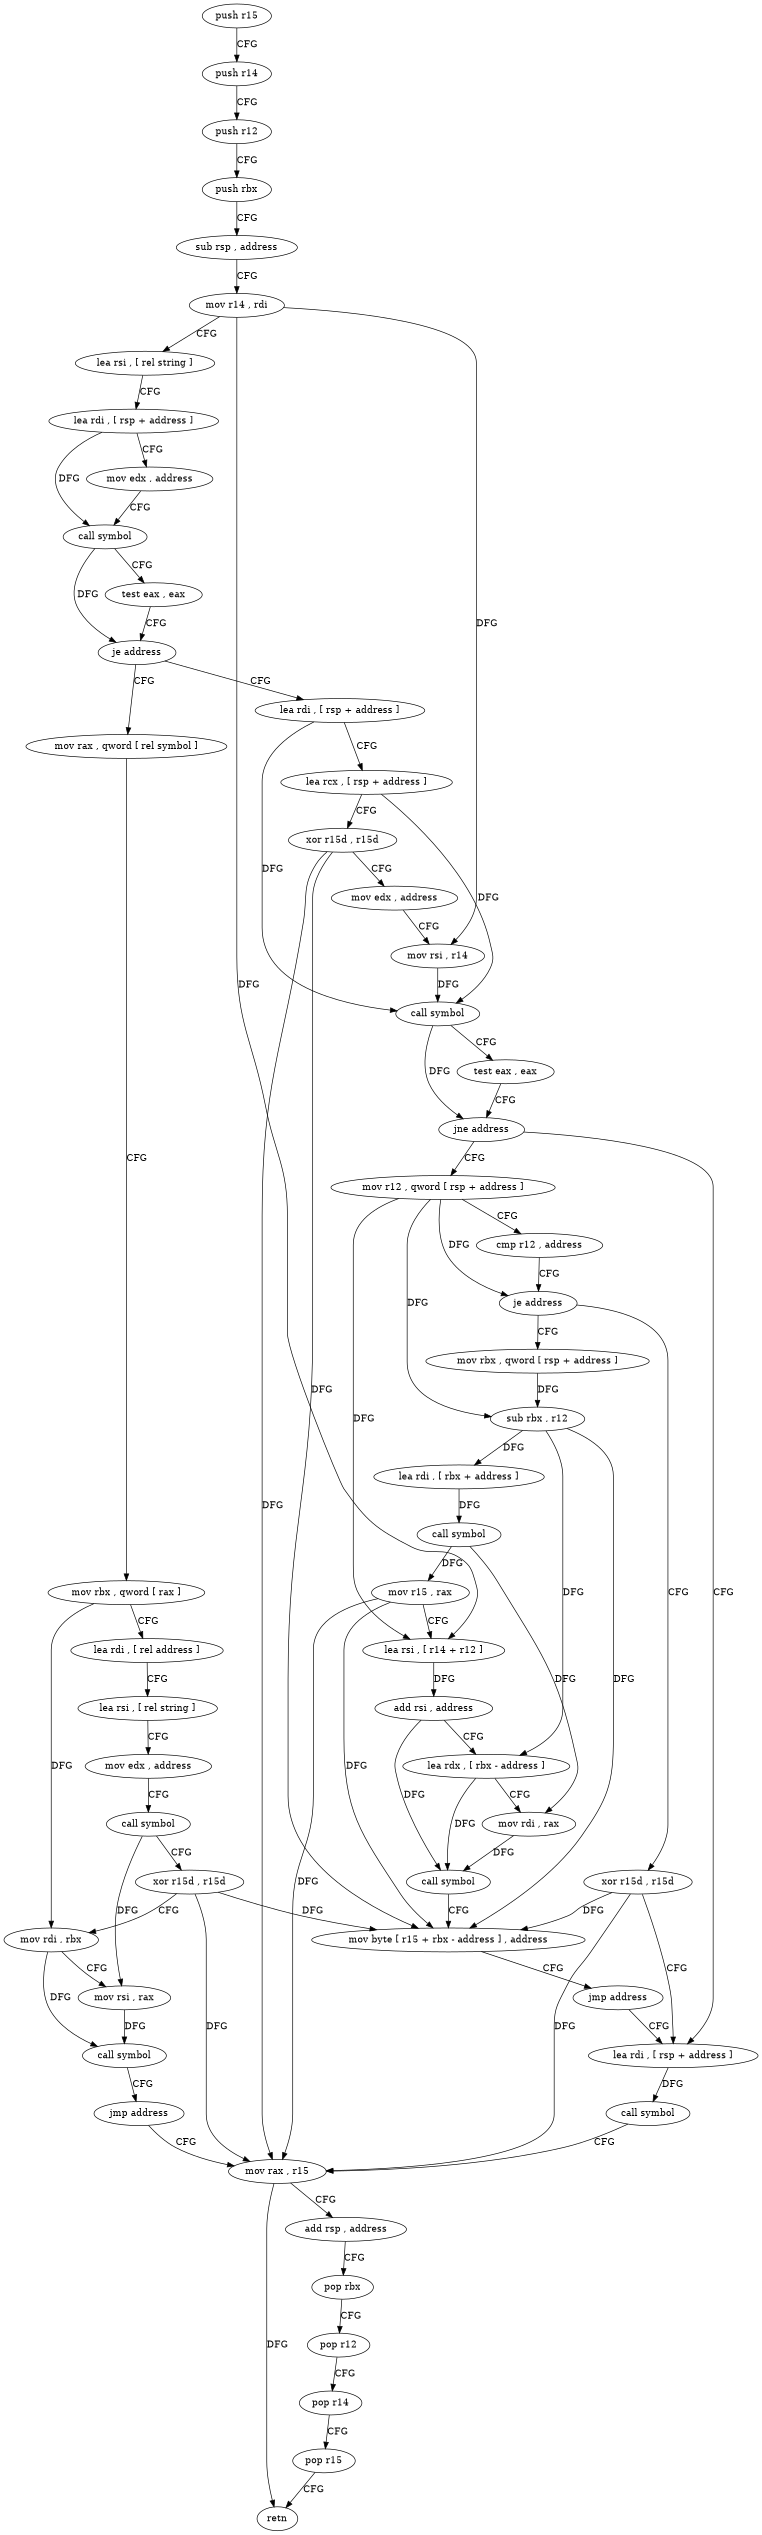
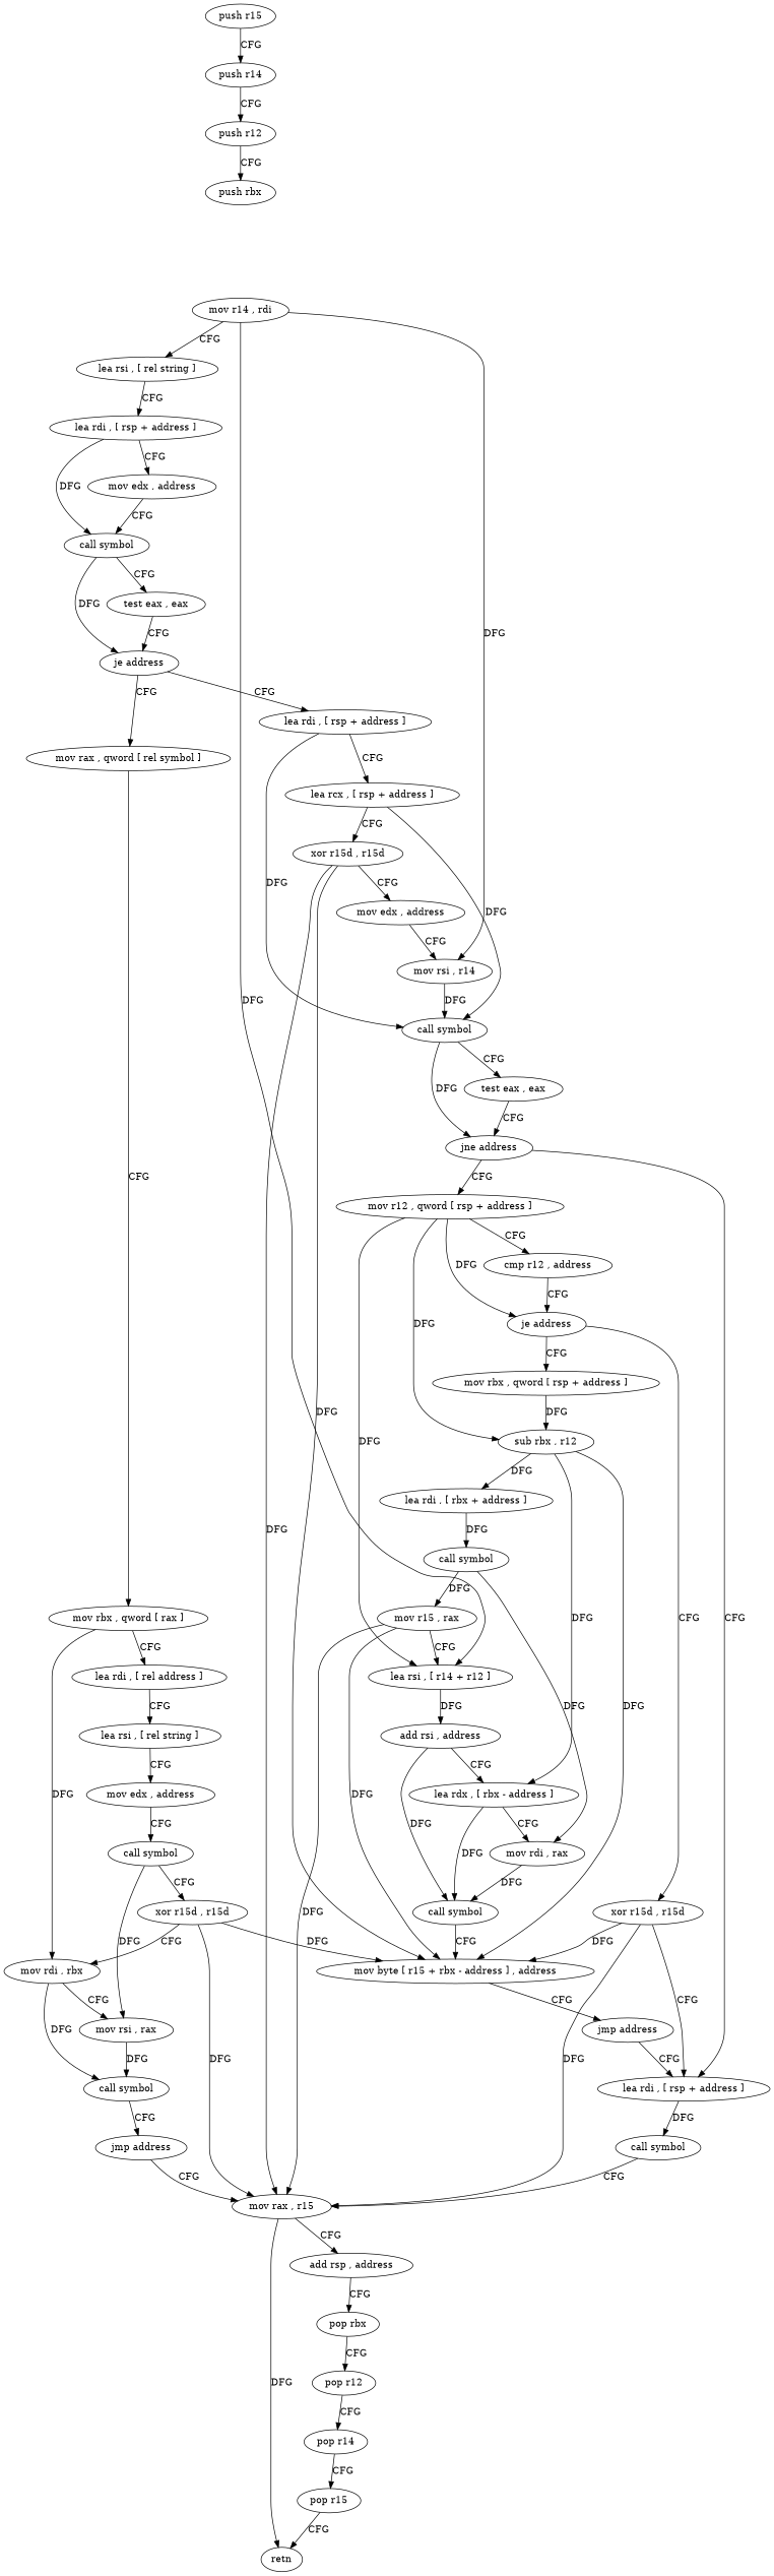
  digraph {
    n1 [label="push r15"]
    n2 [label="push r14"]
    n3 [label="push r12"]
    n4 [label="push rbx"]
-   n5 [label="sub rsp , address"]
    n6 [label="mov r14 , rdi"]
    n7 [label="lea rsi , [ rel string ]"]
    n8 [label="mov rsi , r14"]
    n9 [label="lea rsi , [ r14 + r12 ]"]
    n10 [label="lea rdi , [ rsp + address ]"]
    n11 [label="call symbol"]
    n12 [label="add rsi , address"]
    n13 [label="mov edx , address"]
    n14 [label="call symbol"]
    n15 [label="test eax , eax"]
    n16 [label="je address"]
    n17 [label="lea rdi , [ rsp + address ]"]
    n18 [label="mov rax , qword [ rel symbol ]"]
    n19 [label="lea rcx , [ rsp + address ]"]
    n20 [label="mov rbx , qword [ rax ]"]
    n21 [label="xor r15d , r15d"]
    n22 [label="test eax , eax"]
    n23 [label="jne address"]
    n24 [label="lea rdi , [ rel address ]"]
    n25 [label="mov rdi , rbx"]
    n26 [label="mov edx , address"]
    n27 [label="mov rax , r15"]
    n28 [label="mov byte [ r15 + rbx - address ] , address"]
    n29 [label="add rsp , address"]
    n30 [label=retn]
    n31 [label="jmp address"]
    n32 [label="lea rdi , [ rsp + address ]"]
    n33 [label="mov r12 , qword [ rsp + address ]"]
    n34 [label="call symbol"]
    n35 [label="cmp r12 , address"]
    n36 [label="je address"]
    n37 [label="sub rbx , r12"]
    n38 [label="xor r15d , r15d"]
    n39 [label="mov rbx , qword [ rsp + address ]"]
    n40 [label="lea rdi , [ rbx + address ]"]
    n41 [label="lea rdx , [ rbx - address ]"]
    n42 [label="lea rsi , [ rel string ]"]
    n43 [label="mov rsi , rax"]
    n44 [label="call symbol"]
    n45 [label="mov edx , address"]
    n46 [label="call symbol"]
    n47 [label="xor r15d , r15d"]
    n48 [label="jmp address"]
    n49 [label="pop rbx"]
    n50 [label="pop r12"]
    n51 [label="pop r14"]
    n52 [label="pop r15"]
    n53 [label="call symbol"]
    n54 [label="mov rdi , rax"]
    n55 [label="call symbol"]
    n56 [label="mov r15 , rax"]
    n1 -> n2 [label=CFG]
    n2 -> n3 [label=CFG]
    n3 -> n4 [label=CFG]
-   n4 -> n5 [label=CFG]
-   n5 -> n6 [label=CFG]
    n6 -> n7 [label=CFG]
    n6 -> n8 [label=DFG]
    n6 -> n9 [label=DFG]
    n7 -> n10 [label=CFG]
    n8 -> n11 [label=DFG]
    n9 -> n12 [label=DFG]
    n10 -> n13 [label=CFG]
    n10 -> n14 [label=DFG]
    n11 -> n22 [label=CFG]
    n11 -> n23 [label=DFG]
    n12 -> n41 [label=CFG]
    n12 -> n55 [label=DFG]
    n13 -> n14 [label=CFG]
    n14 -> n15 [label=CFG]
    n14 -> n16 [label=DFG]
    n15 -> n16 [label=CFG]
    n16 -> n17 [label=CFG]
    n16 -> n18 [label=CFG]
    n17 -> n11 [label=DFG]
    n17 -> n19 [label=CFG]
    n18 -> n20 [label=CFG]
    n19 -> n11 [label=DFG]
    n19 -> n21 [label=CFG]
    n20 -> n24 [label=CFG]
    n20 -> n25 [label=DFG]
    n21 -> n26 [label=CFG]
    n21 -> n27 [label=DFG]
    n21 -> n28 [label=DFG]
    n22 -> n23 [label=CFG]
    n23 -> n32 [label=CFG]
    n23 -> n33 [label=CFG]
    n24 -> n42 [label=CFG]
    n25 -> n43 [label=CFG]
    n25 -> n44 [label=DFG]
    n26 -> n8 [label=CFG]
    n27 -> n29 [label=CFG]
    n27 -> n30 [label=DFG]
    n28 -> n31 [label=CFG]
    n29 -> n49 [label=CFG]
    n31 -> n32 [label=CFG]
    n32 -> n34 [label=DFG]
    n33 -> n9 [label=DFG]
    n33 -> n35 [label=CFG]
    n33 -> n36 [label=DFG]
    n33 -> n37 [label=DFG]
    n34 -> n27 [label=CFG]
    n35 -> n36 [label=CFG]
    n36 -> n38 [label=CFG]
    n36 -> n39 [label=CFG]
    n37 -> n28 [label=DFG]
    n37 -> n40 [label=DFG]
    n37 -> n41 [label=DFG]
    n38 -> n27 [label=DFG]
    n38 -> n28 [label=DFG]
    n38 -> n32 [label=CFG]
    n39 -> n37 [label=DFG]
    n40 -> n53 [label=DFG]
    n41 -> n54 [label=CFG]
    n41 -> n55 [label=DFG]
    n42 -> n45 [label=CFG]
    n43 -> n44 [label=DFG]
    n44 -> n48 [label=CFG]
    n45 -> n46 [label=CFG]
    n46 -> n43 [label=DFG]
    n46 -> n47 [label=CFG]
    n47 -> n25 [label=CFG]
    n47 -> n27 [label=DFG]
    n47 -> n28 [label=DFG]
    n48 -> n27 [label=CFG]
    n49 -> n50 [label=CFG]
    n50 -> n51 [label=CFG]
    n51 -> n52 [label=CFG]
    n52 -> n30 [label=CFG]
    n53 -> n54 [label=DFG]
    n53 -> n56 [label=DFG]
    n54 -> n55 [label=DFG]
    n55 -> n28 [label=CFG]
    n56 -> n9 [label=CFG]
    n56 -> n27 [label=DFG]
    n56 -> n28 [label=DFG]
  }
